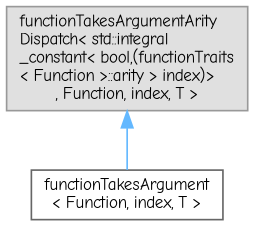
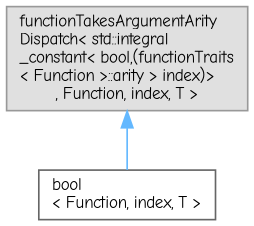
  digraph {
    rankdir=TB
    fontname="Comic Neue"
    node [fontname="Comic Neue" fontsize=10 shape=box style=filled]
    n1 [color=grey60 fillcolor="#E0E0E0" height=0.2 label="functionTakesArgumentArity\lDispatch\< std::integral\l_constant\< bool,(functionTraits\l\< Function \>::arity \> index)\>\l, Function, index, T \>" width=0.4]
-   n2 [color=grey40 fillcolor=white height=0.2 label="functionTakesArgument\l\< Function, index, T \>" width=0.4]
+   n2 [color=grey40 fillcolor=white height=0.2 label="bool\l\< Function, index, T \>" width=0.4]
    n1 -> n2 [color=steelblue1 dir=back fontname="Comic Neue" fontsize=10 labelfontname=Helvetica labelfontsize=10 style=solid]
  }
